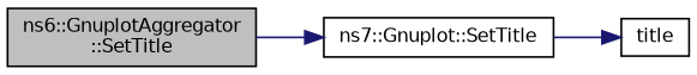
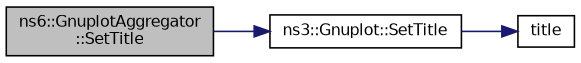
  digraph {
    rankdir=LR
    node [color=black fillcolor=white fontname=Helvetica fontsize=10 shape=record style=filled]
    edge [color=midnightblue fontname=Helvetica fontsize=10 labelfontname=Helvetica labelfontsize=10 style=solid]
    n1 [fillcolor=grey75 fontcolor=black height=0.2 label="ns6::GnuplotAggregator\l::SetTitle" width=0.4]
-   n2 [height=0.2 label="ns7::Gnuplot::SetTitle" width=0.4]
+   n2 [height=0.2 label="ns3::Gnuplot::SetTitle" width=0.4]
    n3 [height=0.2 label=title width=0.4]
    n1 -> n2
    n2 -> n3
  }
